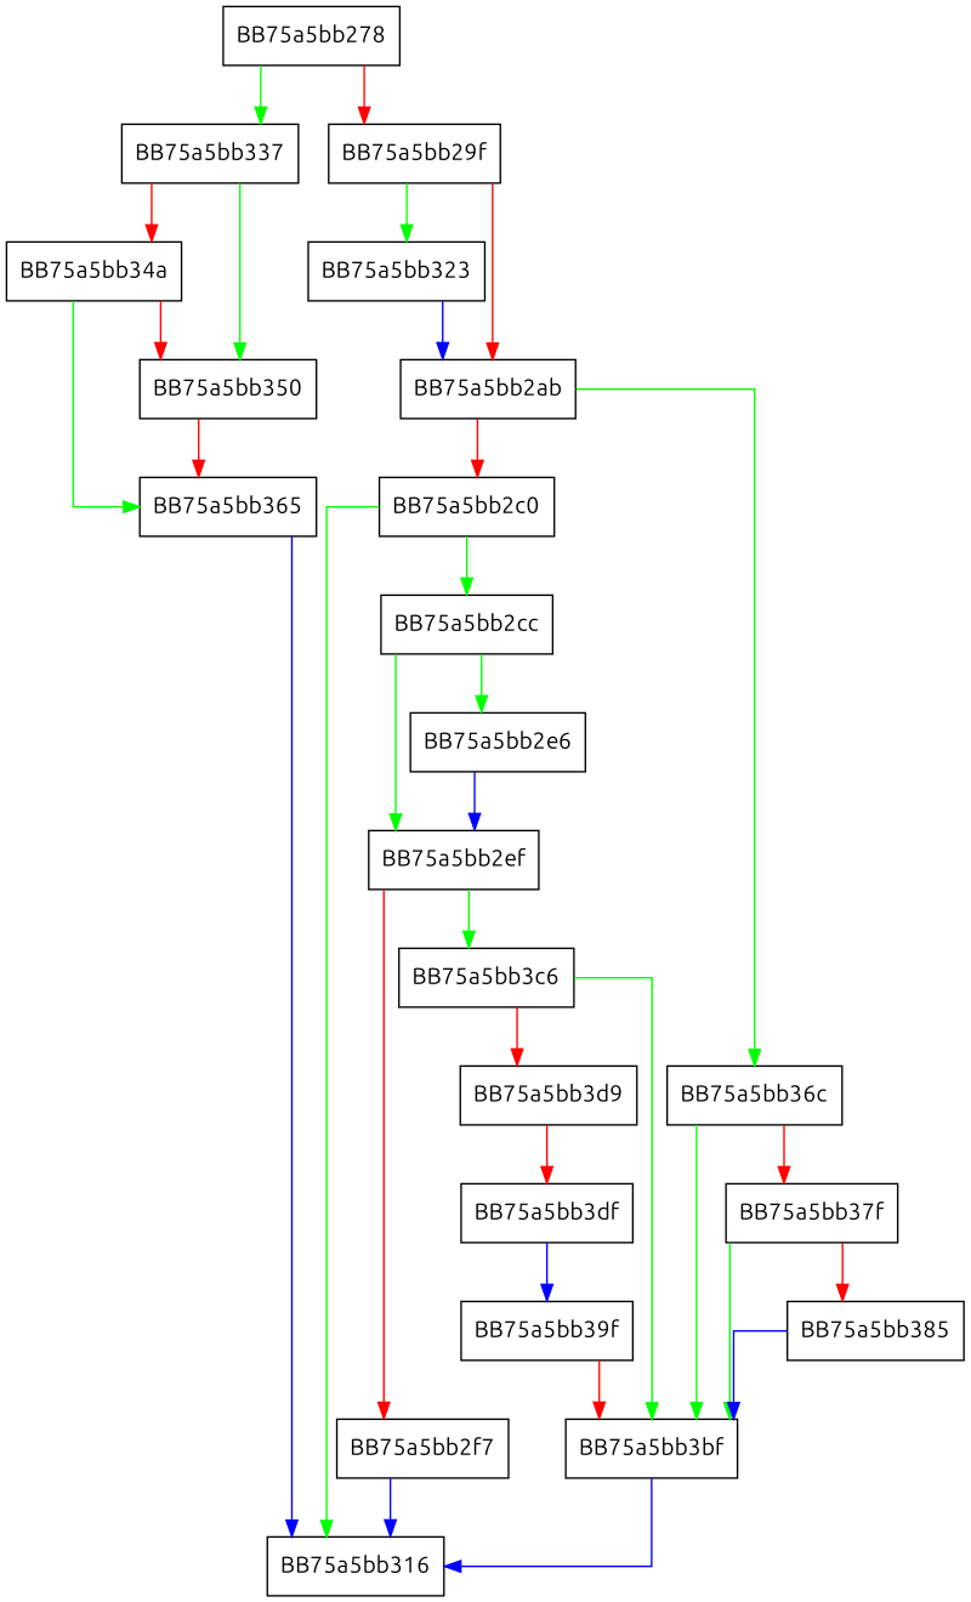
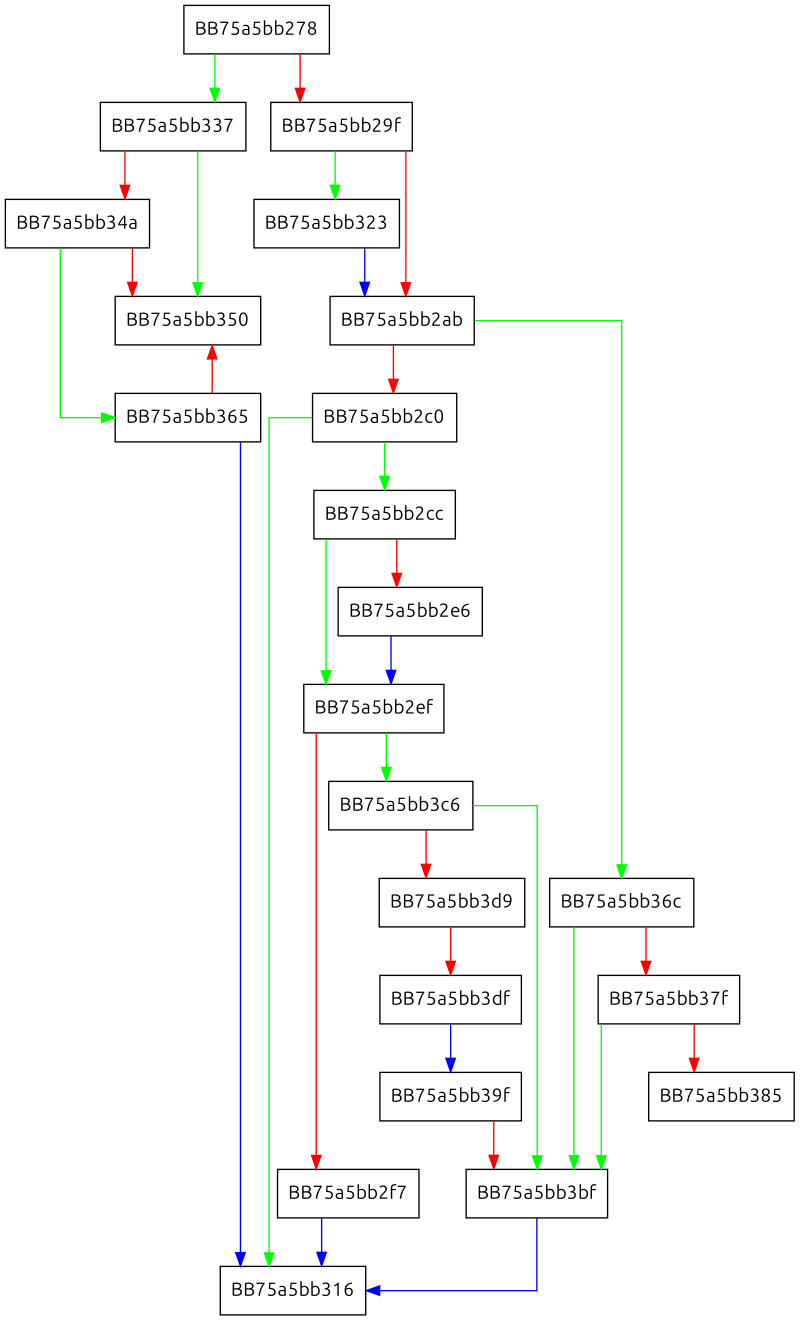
  digraph {
    fontname=Ubuntu
    splines=ortho
    node [fontname=Ubuntu shape=box]
    edge [color=red fontname=Ubuntu]
    BB75a5bb278
    BB75a5bb337
    BB75a5bb29f
    BB75a5bb34a
    BB75a5bb350
    n6 [label=BB75a5bb323]
    BB75a5bb2ab
    BB75a5bb365
    BB75a5bb316
    BB75a5bb36c
    BB75a5bb2c0
    BB75a5bb3bf
    BB75a5bb37f
    BB75a5bb2cc
    BB75a5bb385
    BB75a5bb2ef
    BB75a5bb2e6
    BB75a5bb3c6
    BB75a5bb2f7
    BB75a5bb3d9
    BB75a5bb3df
    BB75a5bb39f
    BB75a5bb278 -> BB75a5bb337 [color=green]
    BB75a5bb278 -> BB75a5bb29f
    BB75a5bb337 -> BB75a5bb34a
    BB75a5bb337 -> BB75a5bb350 [color=green]
    BB75a5bb29f -> n6 [color=green]
    BB75a5bb29f -> BB75a5bb2ab
    BB75a5bb34a -> BB75a5bb350
    BB75a5bb34a -> BB75a5bb365 [color=green]
-   BB75a5bb350 -> BB75a5bb365
+   BB75a5bb365 -> BB75a5bb350
    n6 -> BB75a5bb2ab [color=blue]
    BB75a5bb2ab -> BB75a5bb36c [color=green]
    BB75a5bb2ab -> BB75a5bb2c0
    BB75a5bb365 -> BB75a5bb316 [color=blue]
    BB75a5bb36c -> BB75a5bb3bf [color=green]
    BB75a5bb36c -> BB75a5bb37f
    BB75a5bb2c0 -> BB75a5bb316 [color=green]
    BB75a5bb2c0 -> BB75a5bb2cc [color=green]
    BB75a5bb3bf -> BB75a5bb316 [color=blue]
    BB75a5bb37f -> BB75a5bb3bf [color=green]
    BB75a5bb37f -> BB75a5bb385
    BB75a5bb2cc -> BB75a5bb2ef [color=green]
-   BB75a5bb2cc -> BB75a5bb2e6 [color=green]
-   BB75a5bb385 -> BB75a5bb3bf [color=blue]
+   BB75a5bb2cc -> BB75a5bb2e6
    BB75a5bb2ef -> BB75a5bb3c6 [color=green]
    BB75a5bb2ef -> BB75a5bb2f7
    BB75a5bb2e6 -> BB75a5bb2ef [color=blue]
    BB75a5bb3c6 -> BB75a5bb3bf [color=green]
    BB75a5bb3c6 -> BB75a5bb3d9
    BB75a5bb2f7 -> BB75a5bb316 [color=blue]
    BB75a5bb3d9 -> BB75a5bb3df
    BB75a5bb3df -> BB75a5bb39f [color=blue]
    BB75a5bb39f -> BB75a5bb3bf
  }
